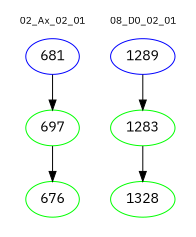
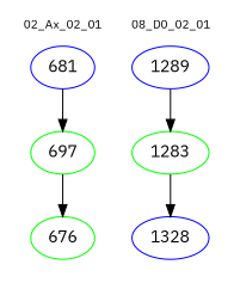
  digraph {
    fontname="IBM Plex Sans"
    node [color=green fontname="IBM Plex Sans"]
    edge [color=black fontname="IBM Plex Sans"]
    n1 [color=blue label=681]
    n2 [label=697]
    n3 [label=676]
    n4 [color=blue label=1289]
    n5 [label=1283]
-   n6 [label=1328]
+   n6 [color=blue label=1328]
    subgraph cluster_1 {
      color=white
      fontsize=10
      label="02_Ax_02_01"
      n1
      n2
      n3
    }
    subgraph cluster_2 {
      color=white
      fontsize=10
      label="08_D0_02_01"
      n4
      n5
      n6
    }
    n1 -> n2
    n2 -> n3
    n4 -> n5
    n5 -> n6
  }
